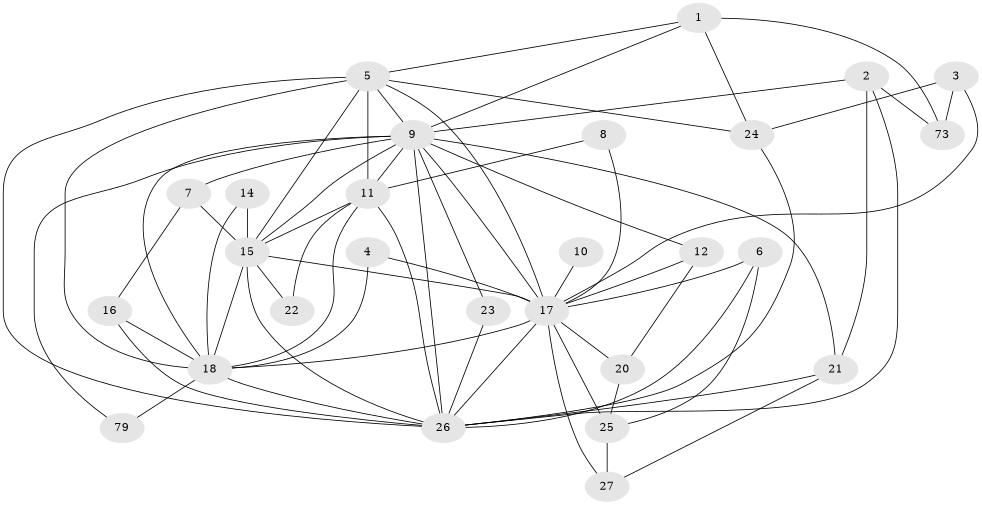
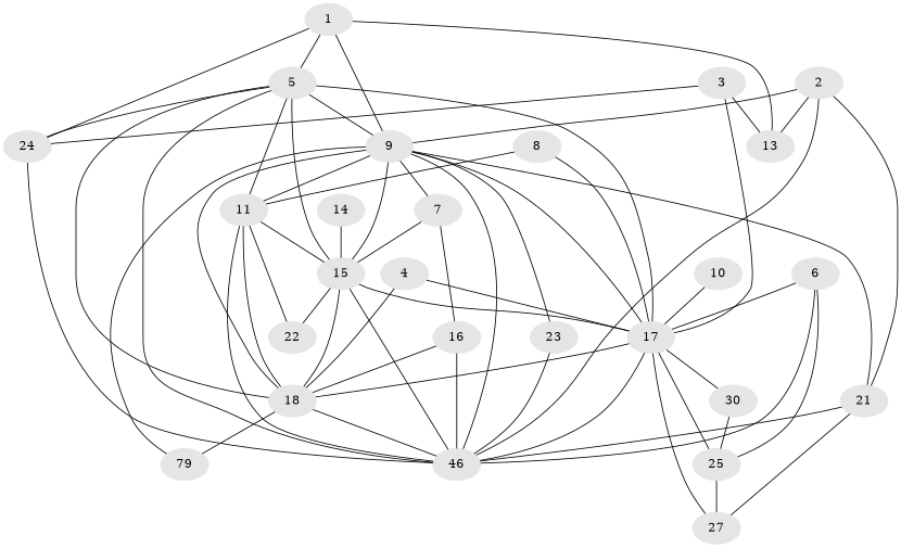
  graph {
    node [color=gray90 style=filled]
    edge [weight=1.0]
    1
    5
    9
-   13 [label=73]
+   13
    24
-   26
+   26 [label=46]
    17
    18
    11
    15
    7
-   12
    n13 [label=79]
    21
    23
    2
    3
    25
-   20
+   20 [label=30]
    27
    4
    22
    6
    16
    8
    14
    10
    1 -- 5
    1 -- 9
    1 -- 13
    1 -- 24
    5 -- 9 [weight=2.0]
    5 -- 24
    5 -- 26 [weight=2.0]
    5 -- 17 [weight=5.0]
    5 -- 18 [weight=2.0]
    5 -- 11 [weight=4.0]
    5 -- 15 [weight=2.0]
    9 -- 26
    9 -- 17 [weight=3.0]
    9 -- 18
    9 -- 11 [weight=3.0]
    9 -- 15 [weight=3.0]
    9 -- 7
-   9 -- 12
    9 -- n13
    9 -- 21
    9 -- 23
    24 -- 26
    17 -- 26 [weight=3.0]
    17 -- 18 [weight=3.0]
    17 -- 25 [weight=2.0]
    17 -- 20
    17 -- 27
    18 -- 26
    18 -- n13
    11 -- 26 [weight=3.0]
    11 -- 18 [weight=3.0]
    11 -- 15 [weight=2.0]
    11 -- 22
    15 -- 26
    15 -- 17 [weight=2.0]
    15 -- 18
    15 -- 22
    7 -- 15
    7 -- 16
-   12 -- 17
-   12 -- 20
    21 -- 26
    21 -- 27
    23 -- 26
    2 -- 9
    2 -- 13
    2 -- 26
    2 -- 21
    3 -- 13
    3 -- 24
    3 -- 17
    25 -- 27
    20 -- 25
    4 -- 17
    4 -- 18
    6 -- 26
    6 -- 17
    6 -- 25
    16 -- 26
    16 -- 18
    8 -- 17
    8 -- 11
-   14 -- 18
    14 -- 15
    10 -- 17 [weight=2.0]
  }
